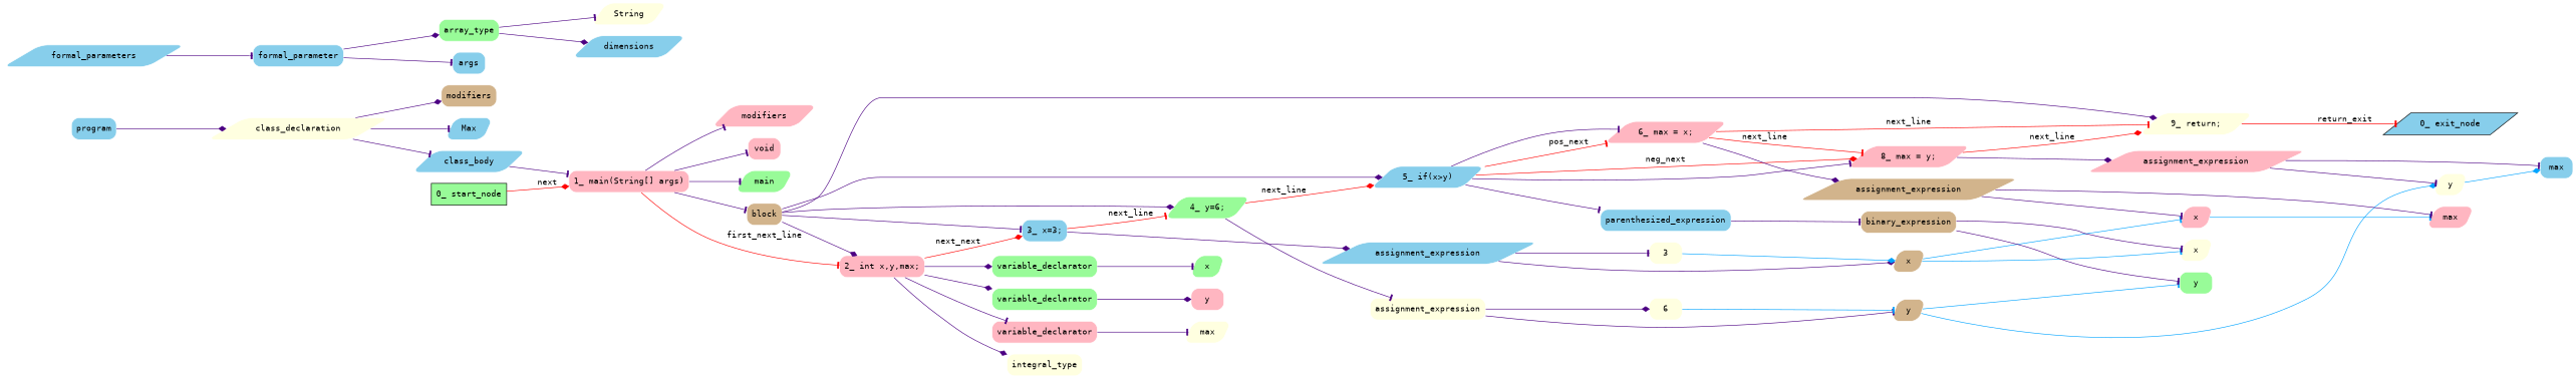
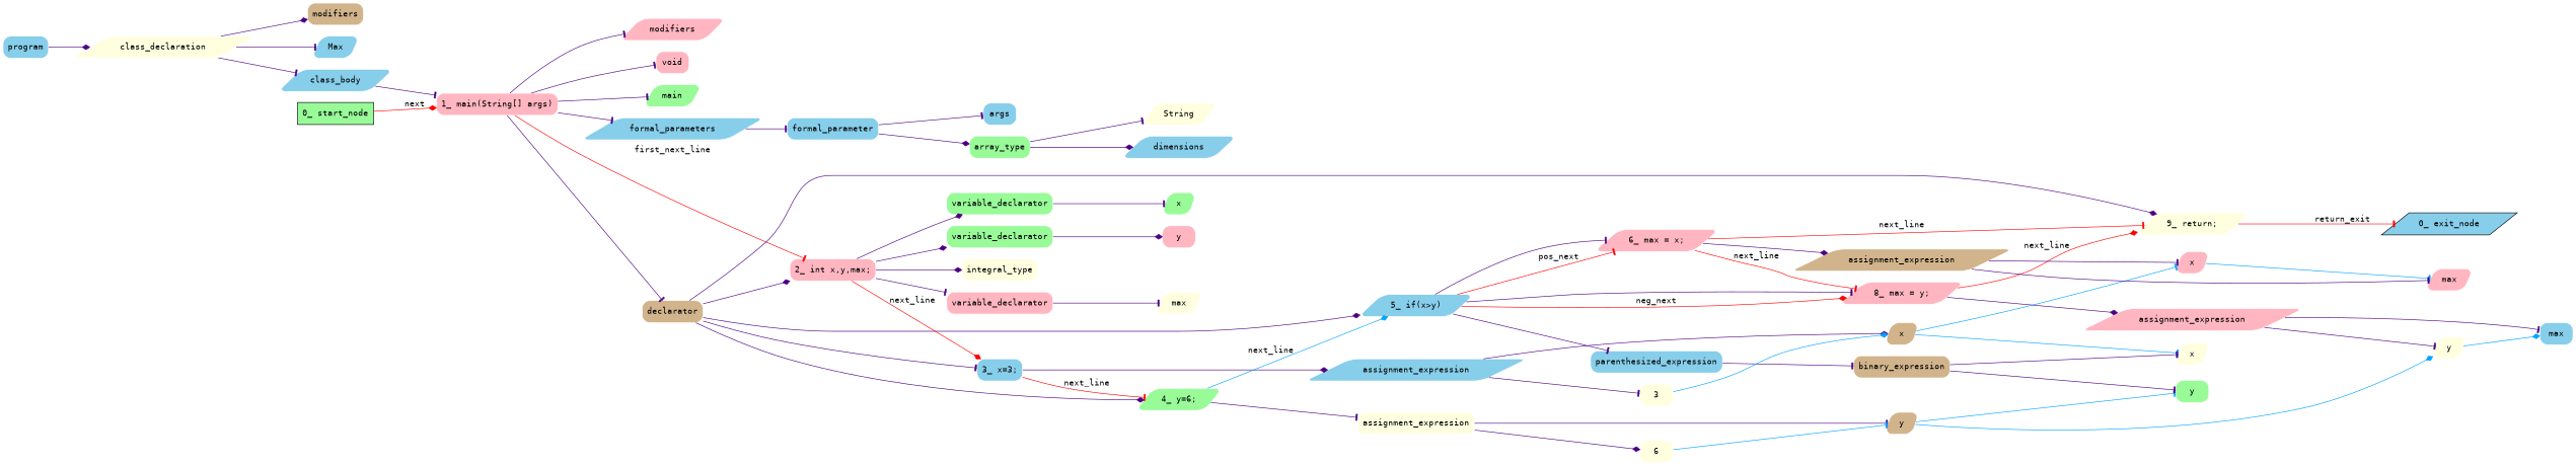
  digraph {
    fontname="DejaVu Sans Mono"
    rankdir=LR
    node [color=white fillcolor=skyblue fontname="DejaVu Sans Mono" node_type=identifier shape=parallelogram style="rounded, filled,filled"]
    edge [arrowhead=tee color=indigo edge_type=AST_edge fontname="DejaVu Sans Mono" shape=vee]
    n1 [label=program node_type=program shape=box]
    n2 [fillcolor=lightyellow label=class_declaration node_type=class_declaration]
    n3 [fillcolor=tan label=modifiers node_type=modifiers shape=box]
    n4 [label=Max]
    n5 [label=class_body node_type=class_body]
    n6 [fillcolor=lightpink label="1_ main(String[] args)" node_type=method_declaration shape=box type_label=method_declaration]
    n7 [fillcolor=lightpink label=modifiers node_type=modifiers]
    n8 [fillcolor=lightpink label=void node_type=void_type shape=box]
    n9 [fillcolor=palegreen label=main]
    n10 [label=formal_parameters node_type=formal_parameters]
-   n11 [fillcolor=tan label=block node_type=block shape=box]
+   n11 [fillcolor=tan label=declarator node_type=block shape=box]
    n12 [fillcolor=lightpink label="2_ int x,y,max;" node_type=local_variable_declaration shape=box type_label=expression_statement]
    n13 [label=formal_parameter node_type=formal_parameter shape=box]
    n14 [label="3_ x=3;" node_type=expression_statement shape=box type_label=expression_statement]
    n15 [fillcolor=palegreen label="4_ y=6;" node_type=expression_statement type_label=expression_statement]
    n16 [label="5_ if(x>y)" node_type=if_statement type_label=if]
    n17 [fillcolor=lightyellow label="9_ return;" node_type=return_statement type_label=expression_statement]
    n18 [fillcolor=lightyellow label=integral_type node_type=integral_type shape=box]
    n19 [fillcolor=palegreen label=variable_declarator node_type=variable_declarator shape=box]
    n20 [fillcolor=palegreen label=variable_declarator node_type=variable_declarator shape=box]
    n21 [fillcolor=lightpink label=variable_declarator node_type=variable_declarator shape=box]
    n22 [fillcolor=palegreen label=array_type node_type=array_type shape=box]
    n23 [label=args line_number=1 node_name=args shape=box]
    n24 [fillcolor=lightyellow label=String line_number=1 node_name=String node_type=type_identifier]
    n25 [label=dimensions node_type=dimensions]
    n26 [label=assignment_expression node_type=assignment_expression]
    n27 [fillcolor=lightyellow label=assignment_expression node_type=assignment_expression shape=box]
    n28 [label=parenthesized_expression node_type=parenthesized_expression shape=box]
    n29 [fillcolor=lightpink label="6_ max = x;" node_type=expression_statement type_label=expression_statement]
    n30 [fillcolor=lightpink label="8_ max = y;" node_type=expression_statement type_label=expression_statement]
    n31 [label="0_ exit_node" style=filled type_label=exit color="" node_type=""]
    n32 [fillcolor=palegreen label=x line_number=2 node_name=x]
    n33 [fillcolor=lightpink label=y line_number=2 node_name=y shape=box]
    n34 [fillcolor=lightyellow label=max line_number=2 node_name=max]
    n35 [fillcolor=tan label=x line_number=3 node_name=x]
    n36 [fillcolor=lightyellow label=3 line_number=3 node_name=3 node_type=decimal_integer_literal shape=box]
    n37 [fillcolor=lightyellow label=x line_number=5 node_name=x]
    n38 [fillcolor=lightpink label=x line_number=6 node_name=x]
    n39 [fillcolor=lightpink label=max line_number=6 node_name=max]
    n40 [fillcolor=tan label=y line_number=4 node_name=y]
    n41 [fillcolor=lightyellow label=6 line_number=4 node_name=6 node_type=decimal_integer_literal shape=box]
    n42 [fillcolor=palegreen label=y line_number=5 node_name=y shape=box]
    n43 [fillcolor=lightyellow label=y line_number=8 node_name=y]
    n44 [label=max line_number=8 node_name=max shape=box]
    n45 [fillcolor=tan label=binary_expression node_type=binary_expression shape=box]
    n46 [fillcolor=tan label=assignment_expression node_type=assignment_expression]
    n47 [fillcolor=lightpink label=assignment_expression node_type=assignment_expression]
    n48 [fillcolor=palegreen label="0_ start_node" shape=box style=filled type_label=start color="" node_type=""]
    n1 -> n2 [arrowhead=diamond]
    n2 -> n3 [arrowhead=diamond]
    n2 -> n4
    n2 -> n5
    n5 -> n6
    n6 -> n7
    n6 -> n8
    n6 -> n9
+   n6 -> n10
    n6 -> n11
    n6 -> n12 [color=red controlflow_type=first_next_line edge_type=CFG_edge label=first_next_line shape=""]
    n10 -> n13
    n11 -> n12 [arrowhead=diamond]
    n11 -> n14
    n11 -> n15 [arrowhead=diamond]
    n11 -> n16 [arrowhead=diamond]
    n11 -> n17 [arrowhead=diamond]
-   n12 -> n14 [arrowhead=diamond color=red controlflow_type=next_line edge_type=CFG_edge label=next_next shape=""]
+   n12 -> n14 [arrowhead=diamond color=red controlflow_type=next_line edge_type=CFG_edge label=next_line shape=""]
    n12 -> n18 [arrowhead=diamond]
    n12 -> n19 [arrowhead=diamond]
    n12 -> n20 [arrowhead=diamond]
    n12 -> n21
    n13 -> n22 [arrowhead=diamond]
    n13 -> n23
    n14 -> n15 [color=red controlflow_type=next_line edge_type=CFG_edge label=next_line shape=""]
    n14 -> n26 [arrowhead=diamond]
-   n15 -> n16 [arrowhead=diamond color=red controlflow_type=next_line edge_type=CFG_edge label=next_line shape=""]
+   n15 -> n16 [arrowhead=diamond color="#00A3FF" controlflow_type=next_line edge_type=CFG_edge label=next_line shape=""]
    n15 -> n27
    n16 -> n28
    n16 -> n29
    n16 -> n29 [color=red controlflow_type=pos_next edge_type=CFG_edge label=pos_next shape=""]
    n16 -> n30
    n16 -> n30 [arrowhead=diamond color=red controlflow_type=neg_next edge_type=CFG_edge label=neg_next shape=""]
    n17 -> n31 [color=red controlflow_type=return_exit edge_type=CFG_edge label=return_exit shape=""]
    n19 -> n32
    n20 -> n33 [arrowhead=diamond]
    n21 -> n34
    n22 -> n24
    n22 -> n25 [arrowhead=diamond]
    n26 -> n35 [arrowhead=diamond]
    n26 -> n36
    n27 -> n40
    n27 -> n41 [arrowhead=diamond]
    n28 -> n45
    n29 -> n17 [color=red controlflow_type=next_line edge_type=CFG_edge label=next_line shape=""]
    n29 -> n30 [color=red controlflow_type=next_line edge_type=CFG_edge label=next_line shape=""]
    n29 -> n46 [arrowhead=diamond]
    n30 -> n17 [arrowhead=diamond color=red controlflow_type=next_line edge_type=CFG_edge label=next_line shape=""]
    n30 -> n47 [arrowhead=diamond]
    n35 -> n37 [color="#00A3FF" dataflow_type=comesFrom edge_type=DFG_edge shape=""]
    n35 -> n38 [color="#00A3FF" dataflow_type=comesFrom edge_type=DFG_edge shape=""]
    n36 -> n35 [arrowhead=diamond color="#00A3FF" dataflow_type=computedFrom edge_type=DFG_edge shape=""]
    n38 -> n39 [color="#00A3FF" dataflow_type=computedFrom edge_type=DFG_edge shape=""]
    n40 -> n42 [color="#00A3FF" dataflow_type=comesFrom edge_type=DFG_edge shape=""]
    n40 -> n43 [arrowhead=diamond color="#00A3FF" dataflow_type=comesFrom edge_type=DFG_edge shape=""]
    n41 -> n40 [color="#00A3FF" dataflow_type=computedFrom edge_type=DFG_edge shape=""]
    n43 -> n44 [arrowhead=diamond color="#00A3FF" dataflow_type=computedFrom edge_type=DFG_edge shape=""]
    n45 -> n37
    n45 -> n42
    n46 -> n38
    n46 -> n39
    n47 -> n43
    n47 -> n44
    n48 -> n6 [arrowhead=diamond color=red controlflow_type=next edge_type=CFG_edge label=next shape=""]
  }
